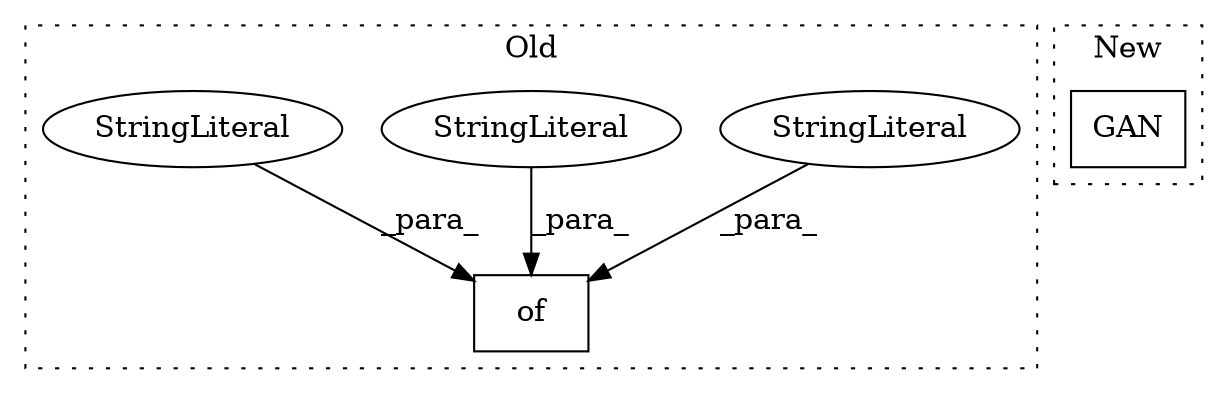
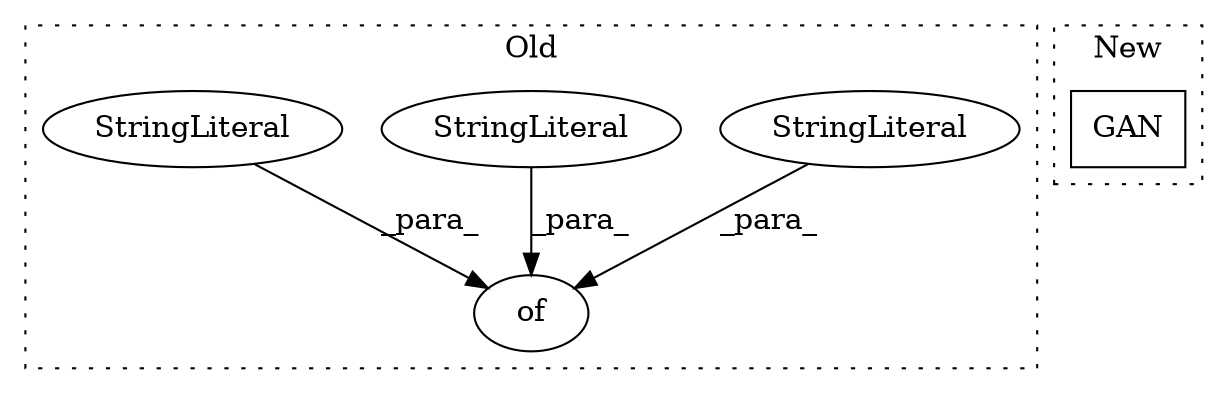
  digraph {
    node [a=45 shape=ellipse]
-   n1 [a=32 l="3,1" label=of s="297,379" shape=box]
+   n1 [a=32 l="3,1" label=of s="297,379"]
    n2 [l=12 label=StringLiteral s=300]
    n3 [l=10 label=StringLiteral s=316]
    n4 [l=20 label=StringLiteral s=355]
    n5 [a=32 l="4,1" label=GAN s="522,531" shape=box]
    subgraph cluster_1 {
      label=Old
      style=dotted
      n1
      n2
      n3
      n4
    }
    subgraph cluster_2 {
      label=New
      style=dotted
      n5
    }
    n2 -> n1 [label=_para_]
    n3 -> n1 [label=_para_]
    n4 -> n1 [label=_para_]
  }
